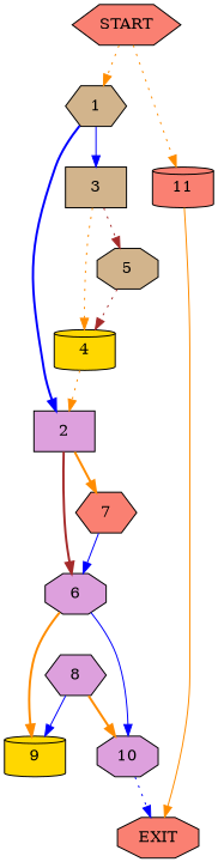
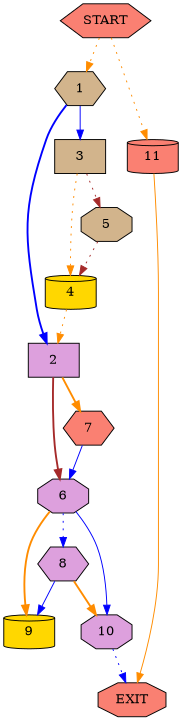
  digraph {
    node [fillcolor=salmon shape=hexagon style=filled]
    edge [color=darkorange style=dotted]
    n1 [label=START]
    1 [fillcolor=tan]
    11 [shape=cylinder]
    2 [fillcolor=plum shape=box]
    3 [fillcolor=tan shape=box]
    n6 [label=EXIT shape=octagon]
    6 [fillcolor=plum shape=octagon]
    7
    4 [fillcolor=gold shape=cylinder]
    5 [fillcolor=tan shape=octagon]
    8 [fillcolor=plum]
    9 [fillcolor=gold shape=cylinder]
    10 [fillcolor=plum shape=octagon]
    n1 -> 1
    n1 -> 11
    1 -> 2 [color=blue style=bold]
    1 -> 3 [color=blue style=solid]
    11 -> n6 [style=solid]
    2 -> 6 [color=brown style=bold]
    2 -> 7 [style=bold]
    3 -> 4
    3 -> 5 [color=brown]
+   6 -> 8 [color=blue]
    6 -> 9 [style=bold]
    6 -> 10 [color=blue style=solid]
    7 -> 6 [color=blue style=solid]
    4 -> 2
    5 -> 4 [color=brown]
    8 -> 9 [color=blue style=solid]
    8 -> 10 [style=bold]
    10 -> n6 [color=blue]
  }
